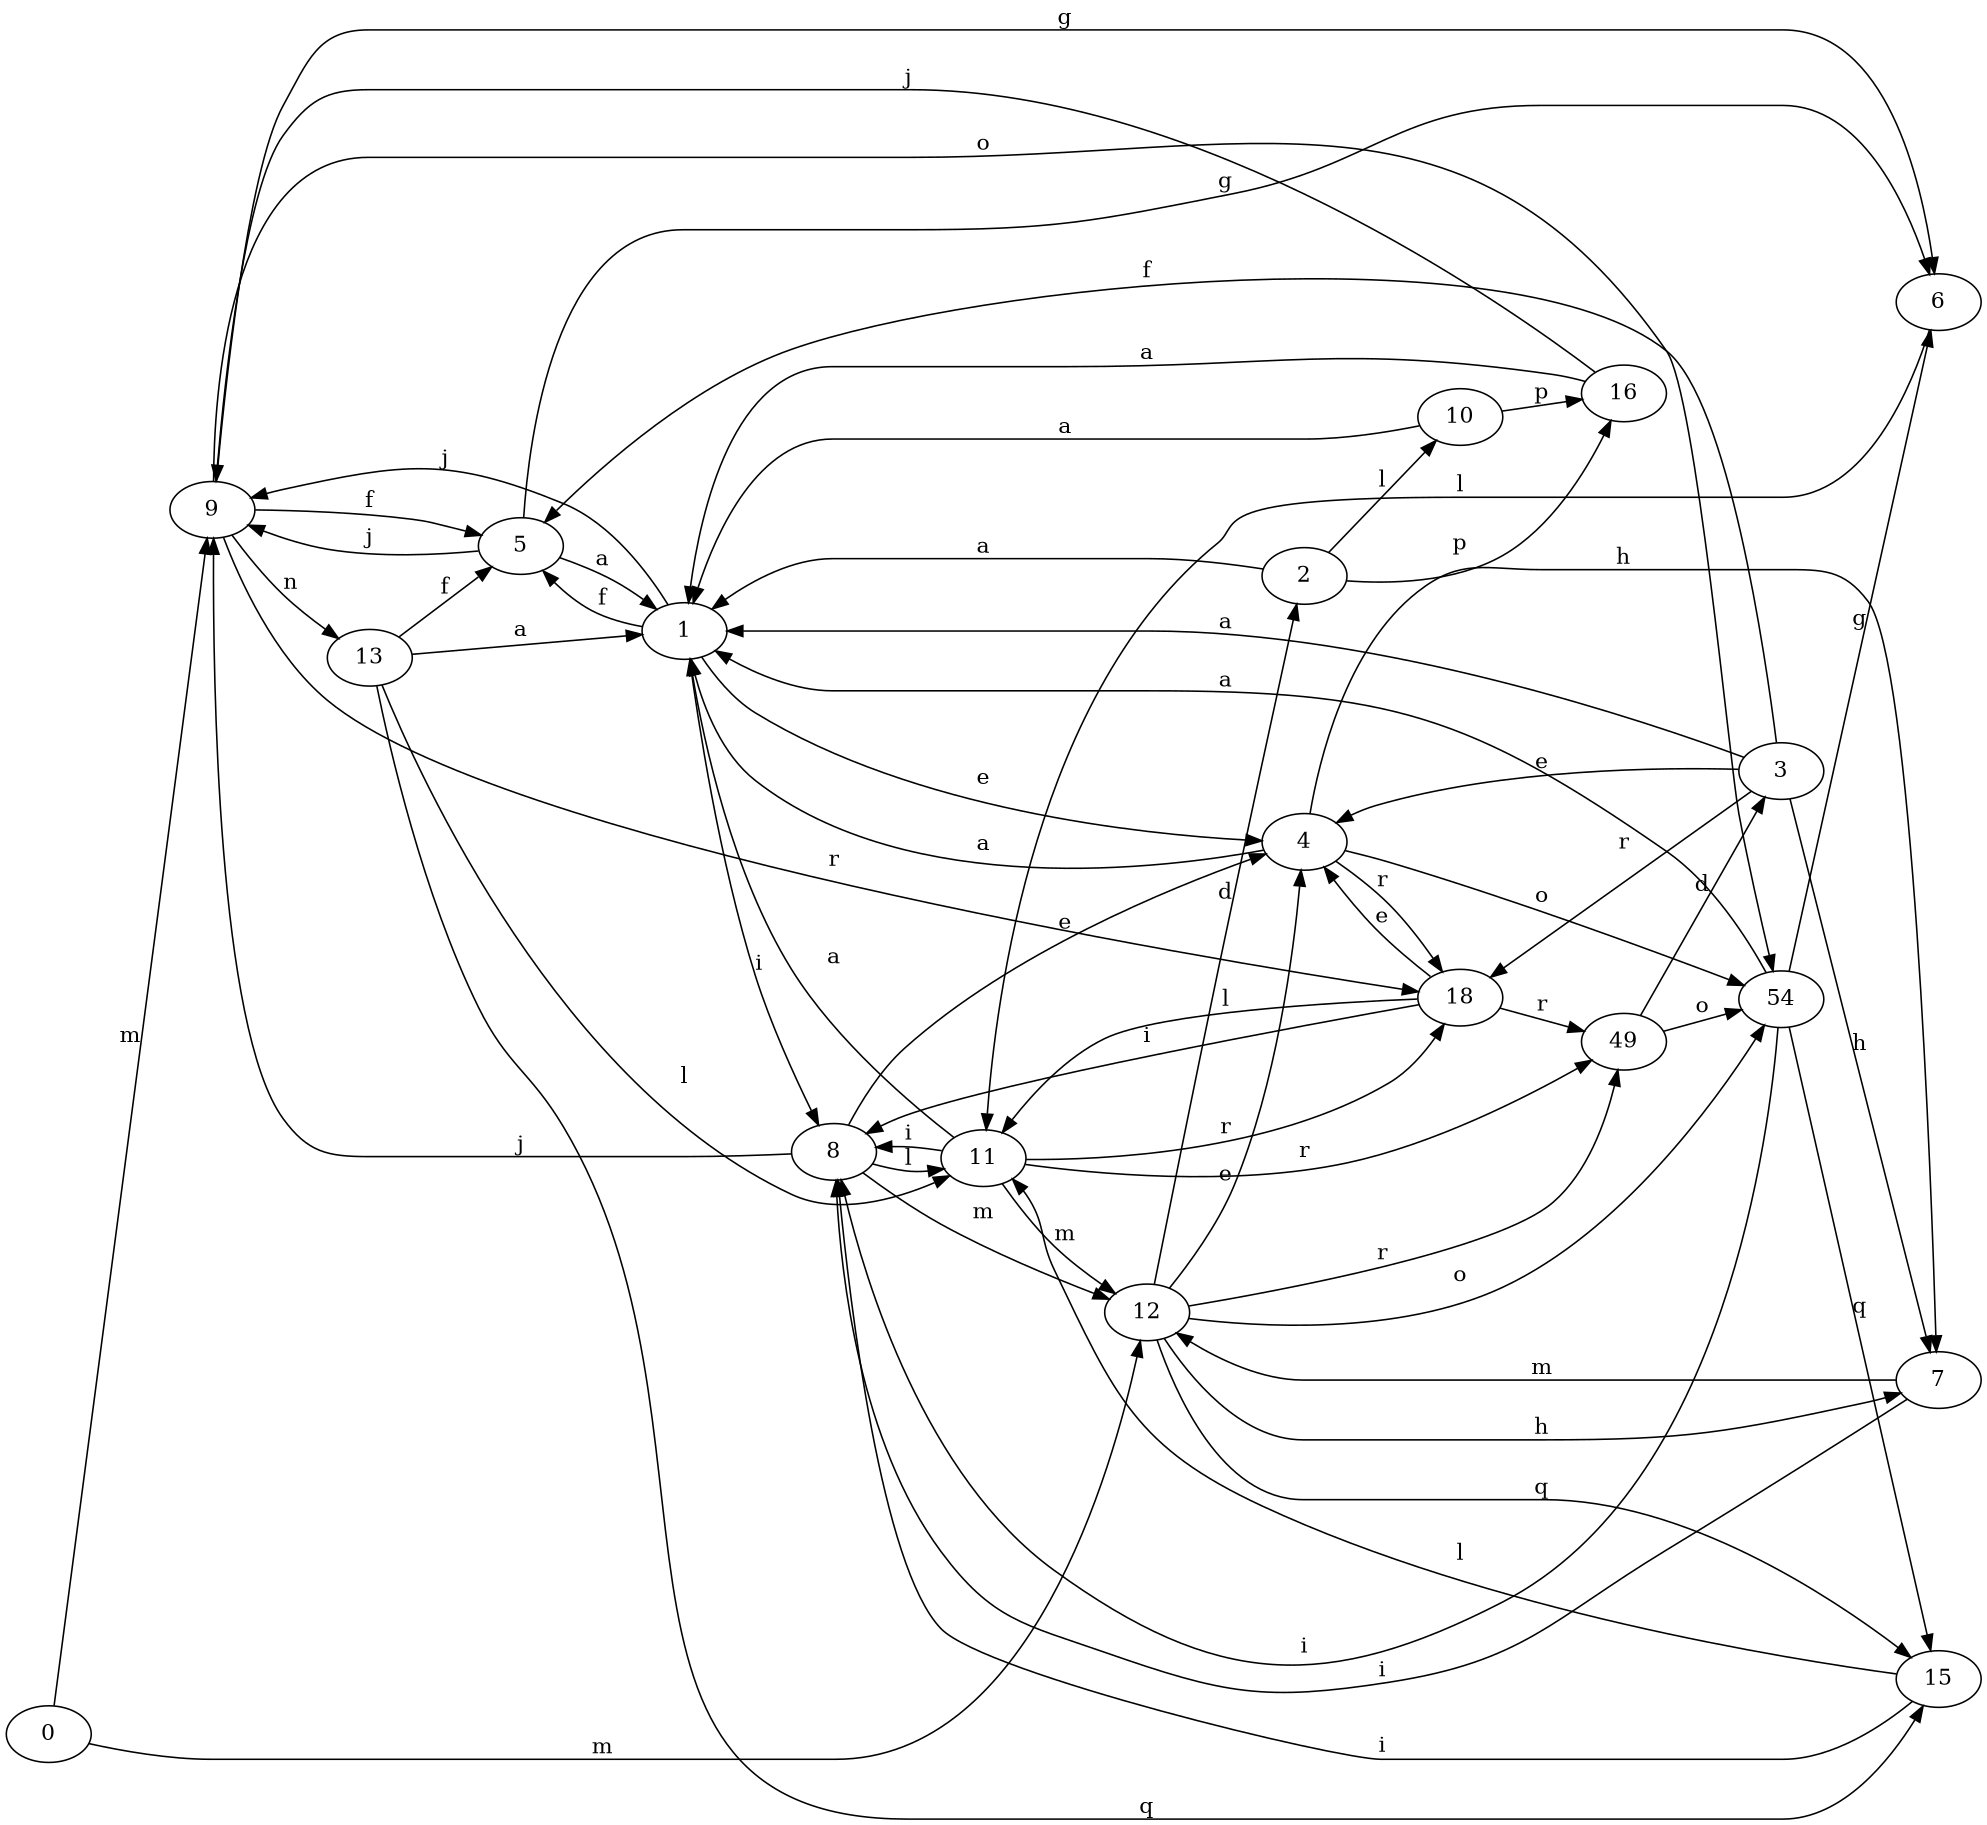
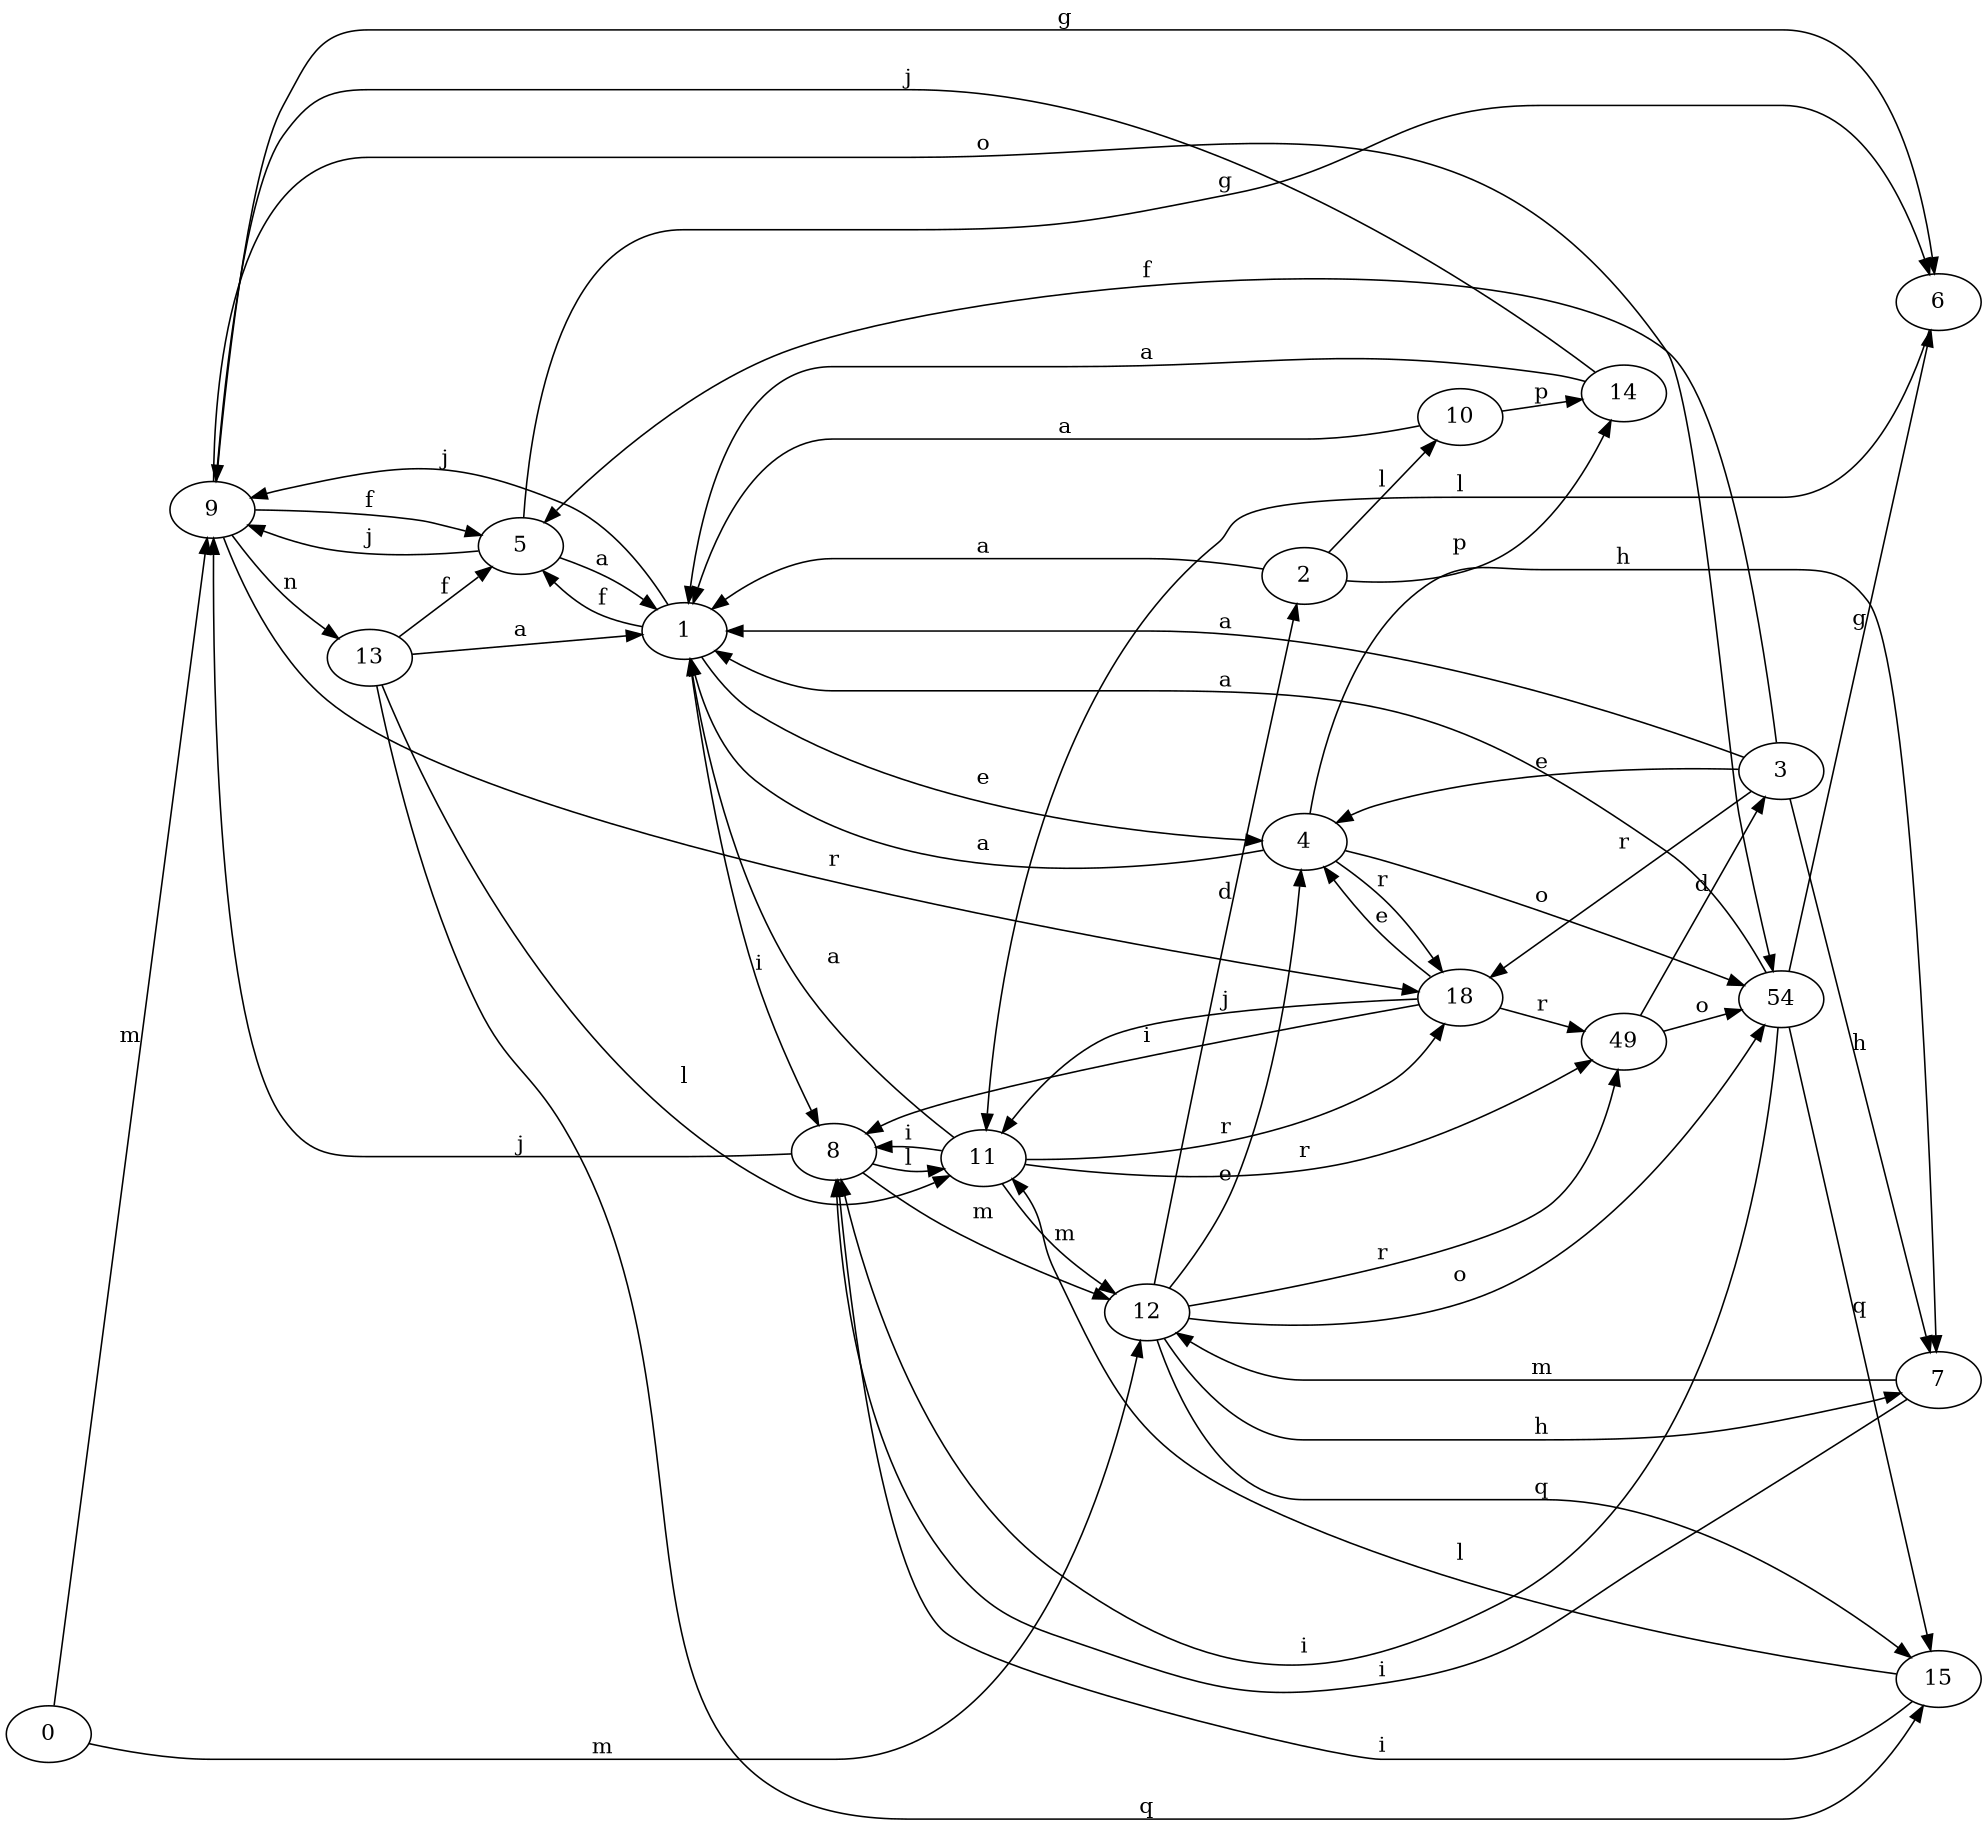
  strict digraph {
    rankdir=LR
    0
    9
    12
    5
    18
    n6 [label=54]
    6
    13
    4
    2
    7
    n12 [label=49]
    n13 [label=15]
    1
    8
    11
    10
-   16
+   16 [label=14]
    3
    0 -> 9 [label=m]
    0 -> 12 [label=m]
    9 -> 5 [label=f]
    9 -> 18 [label=r]
    9 -> n6 [label=o]
    9 -> 6 [label=g]
    9 -> 13 [label=n]
    12 -> n6 [label=o]
    12 -> 4 [label=e]
    12 -> 2 [label=d]
    12 -> 7 [label=h]
    12 -> n12 [label=r]
    12 -> n13 [label=q]
    5 -> 9 [label=j]
    5 -> 6 [label=g]
    5 -> 1 [label=a]
    18 -> 4 [label=e]
    18 -> n12 [label=r]
    18 -> 8 [label=i]
-   18 -> 11 [label=l]
+   18 -> 11 [label=j]
    n6 -> 6 [label=g]
    n6 -> n13 [label=q]
    n6 -> 1 [label=a]
    n6 -> 8 [label=i]
    6 -> 11 [label=l]
    13 -> 5 [label=f]
    13 -> n13 [label=q]
    13 -> 1 [label=a]
    13 -> 11 [label=l]
    4 -> 18 [label=r]
    4 -> n6 [label=o]
    4 -> 7 [label=h]
    4 -> 1 [label=a]
    2 -> 1 [label=a]
    2 -> 10 [label=l]
    2 -> 16 [label=p]
    7 -> 12 [label=m]
    7 -> 8 [label=i]
    n12 -> n6 [label=o]
    n12 -> 3 [label=d]
    n13 -> 8 [label=i]
    n13 -> 11 [label=l]
    1 -> 9 [label=j]
    1 -> 5 [label=f]
    1 -> 4 [label=e]
    1 -> 8 [label=i]
    8 -> 9 [label=j]
    8 -> 12 [label=m]
-   8 -> 4 [label=e]
    8 -> 11 [label=l]
    11 -> 12 [label=m]
    11 -> 18 [label=r]
    11 -> n12 [label=r]
    11 -> 1 [label=a]
    11 -> 8 [label=i]
    10 -> 1 [label=a]
    10 -> 16 [label=p]
    16 -> 9 [label=j]
    16 -> 1 [label=a]
    3 -> 5 [label=f]
    3 -> 18 [label=r]
    3 -> 4 [label=e]
    3 -> 7 [label=h]
    3 -> 1 [label=a]
  }
